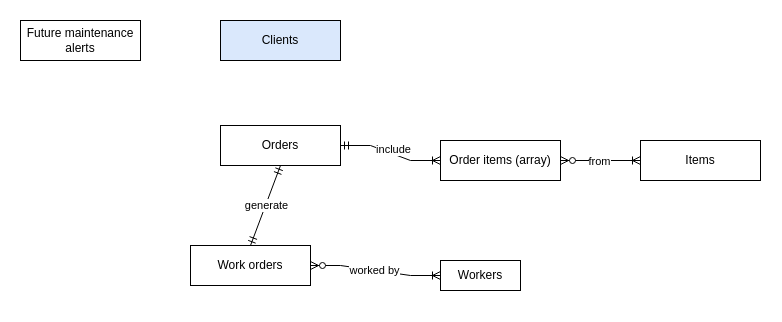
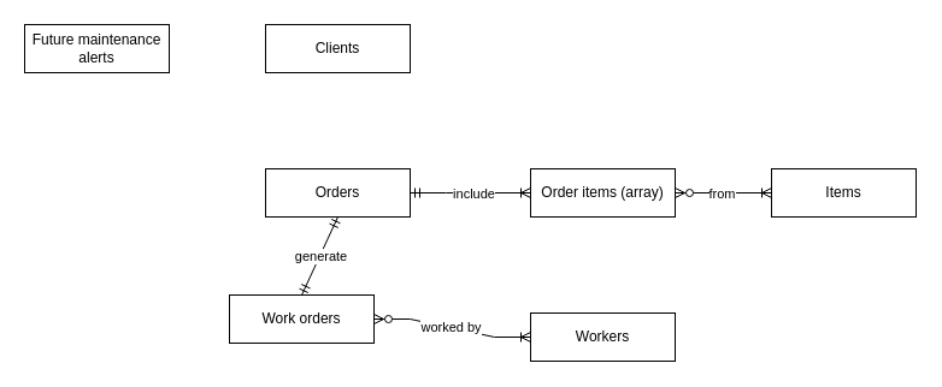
  <mxCell id="0" />
  <mxCell id="1" parent="0" />
  <mxCell id="2" value="Future maintenance alerts" style="whiteSpace=wrap;html=1;align=center;" vertex="1" parent="1"><mxGeometry x="20" y="20" width="120" height="40" as="geometry" /></mxCell>
- <mxCell id="3" value="Clients" style="whiteSpace=wrap;html=1;align=center;fillColor=#dae8fc;" vertex="1" parent="1"><mxGeometry x="220" y="20" width="120" height="40" as="geometry" /></mxCell>
- <mxCell id="4" value="Orders" style="whiteSpace=wrap;html=1;align=center;" vertex="1" parent="1"><mxGeometry x="220" y="125" width="120" height="40" as="geometry" /></mxCell>
+ <mxCell id="3" value="Clients" style="whiteSpace=wrap;html=1;align=center;" vertex="1" parent="1"><mxGeometry x="220" y="20" width="120" height="40" as="geometry" /></mxCell>
+ <mxCell id="4" value="Orders" style="whiteSpace=wrap;html=1;align=center;" vertex="1" parent="1"><mxGeometry x="220" y="140" width="120" height="40" as="geometry" /></mxCell>
  <mxCell id="5" value="Work orders" style="whiteSpace=wrap;html=1;align=center;" vertex="1" parent="1"><mxGeometry x="190" y="245" width="120" height="40" as="geometry" /></mxCell>
  <mxCell id="6" value="Order items (array)" style="whiteSpace=wrap;html=1;align=center;" vertex="1" parent="1"><mxGeometry x="440" y="140" width="120" height="40" as="geometry" /></mxCell>
  <mxCell id="7" value="Items" style="whiteSpace=wrap;html=1;align=center;" vertex="1" parent="1"><mxGeometry x="640" y="140" width="120" height="40" as="geometry" /></mxCell>
- <mxCell id="8" value="Workers" style="whiteSpace=wrap;html=1;align=center;" vertex="1" parent="1"><mxGeometry x="440" y="260" width="80" height="30" as="geometry" /></mxCell>
+ <mxCell id="8" value="Workers" style="whiteSpace=wrap;html=1;align=center;" vertex="1" parent="1"><mxGeometry x="440" y="260" width="120" height="40" as="geometry" /></mxCell>
  <mxCell id="9" value="" style="fontSize=12;html=1;endArrow=ERmandOne;startArrow=ERmandOne;rounded=0;entryX=0.5;entryY=1;entryDx=0;entryDy=0;exitX=0.5;exitY=0;exitDx=0;exitDy=0;" edge="1" parent="1" source="5" target="4"><mxGeometry width="100" height="100" relative="1" as="geometry"><mxPoint x="130" y="320" as="sourcePoint" /><mxPoint x="230" y="220" as="targetPoint" /></mxGeometry></mxCell>
  <mxCell id="10" value="generate" style="edgeLabel;html=1;align=center;verticalAlign=middle;resizable=0;points=[];" vertex="1" connectable="0" parent="9"><mxGeometry x="0.015" relative="1" as="geometry"><mxPoint as="offset" /></mxGeometry></mxCell>
  <mxCell id="11" value="" style="edgeStyle=entityRelationEdgeStyle;fontSize=12;html=1;endArrow=ERoneToMany;startArrow=ERmandOne;rounded=0;entryX=0;entryY=0.5;entryDx=0;entryDy=0;exitX=1;exitY=0.5;exitDx=0;exitDy=0;" edge="1" parent="1" source="4" target="6"><mxGeometry width="100" height="100" relative="1" as="geometry"><mxPoint x="100" y="330" as="sourcePoint" /><mxPoint x="200" y="230" as="targetPoint" /></mxGeometry></mxCell>
  <mxCell id="12" value="include" style="edgeLabel;html=1;align=center;verticalAlign=middle;resizable=0;points=[];" vertex="1" connectable="0" parent="11"><mxGeometry x="-0.221" y="1" relative="1" as="geometry"><mxPoint x="13" y="1" as="offset" /></mxGeometry></mxCell>
  <mxCell id="13" value="" style="edgeStyle=entityRelationEdgeStyle;fontSize=12;html=1;endArrow=ERoneToMany;startArrow=ERzeroToMany;rounded=0;entryX=0;entryY=0.5;entryDx=0;entryDy=0;exitX=1;exitY=0.5;exitDx=0;exitDy=0;" edge="1" parent="1" source="5" target="8"><mxGeometry width="100" height="100" relative="1" as="geometry"><mxPoint x="120" y="310" as="sourcePoint" /><mxPoint x="220" y="210" as="targetPoint" /></mxGeometry></mxCell>
  <mxCell id="14" value="worked by" style="edgeLabel;html=1;align=center;verticalAlign=middle;resizable=0;points=[];" vertex="1" connectable="0" parent="13"><mxGeometry x="-0.081" relative="1" as="geometry"><mxPoint x="4" as="offset" /></mxGeometry></mxCell>
  <mxCell id="15" value="" style="edgeStyle=entityRelationEdgeStyle;fontSize=12;html=1;endArrow=ERoneToMany;startArrow=ERzeroToMany;rounded=0;entryX=0;entryY=0.5;entryDx=0;entryDy=0;exitX=1;exitY=0.5;exitDx=0;exitDy=0;" edge="1" parent="1" source="6" target="7"><mxGeometry width="100" height="100" relative="1" as="geometry"><mxPoint x="540" y="159.71" as="sourcePoint" /><mxPoint x="620" y="159.71" as="targetPoint" /></mxGeometry></mxCell>
  <mxCell id="16" value="from" style="edgeLabel;html=1;align=center;verticalAlign=middle;resizable=0;points=[];" vertex="1" connectable="0" parent="15"><mxGeometry x="-0.039" relative="1" as="geometry"><mxPoint as="offset" /></mxGeometry></mxCell>
